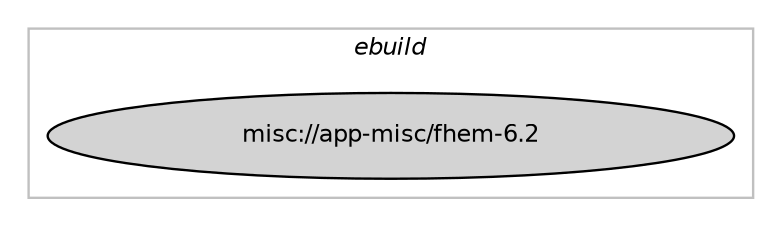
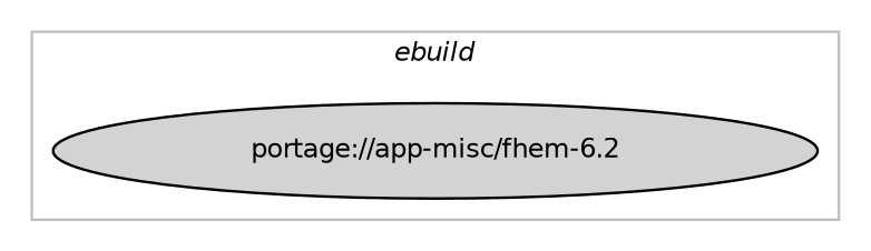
  digraph {
    compound=true
    concentrate=true
    fontname=Helvetica
    fontsize=10
    newrank=true
    rankdir=LR
    ranksep=1.5
-   n1 [color=black fontname=Helvetica fontsize=10 label="misc://app-misc/fhem-6.2" width=4 style=filled fillcolor=lightgrey]
+   n1 [color=black fontname=Helvetica fontsize=10 label="portage://app-misc/fhem-6.2" width=4 style=filled fillcolor=lightgrey]
    subgraph cluster_1 {
      color=gray
      label=<<i>ebuild</i>>
      rank=same
      n1
    }
    subgraph cluster_2 {
      color=gray
      label=<<i>dependencies</i>>
      subgraph cluster_3 {
        color=gray
        fillcolor="#eeeeee"
        label=<<i>compile</i>>
        style=filled
      }
      subgraph cluster_4 {
        color=gray
        fillcolor="#eeeeee"
        label=<<i>compile and run</i>>
        style=filled
      }
      subgraph cluster_5 {
        color=gray
        fillcolor="#eeeeee"
        label=<<i>run</i>>
        style=filled
      }
    }
    subgraph cluster_6 {
      color=gray
      label=<<i>candidates</i>>
      rank=same
    }
  }
